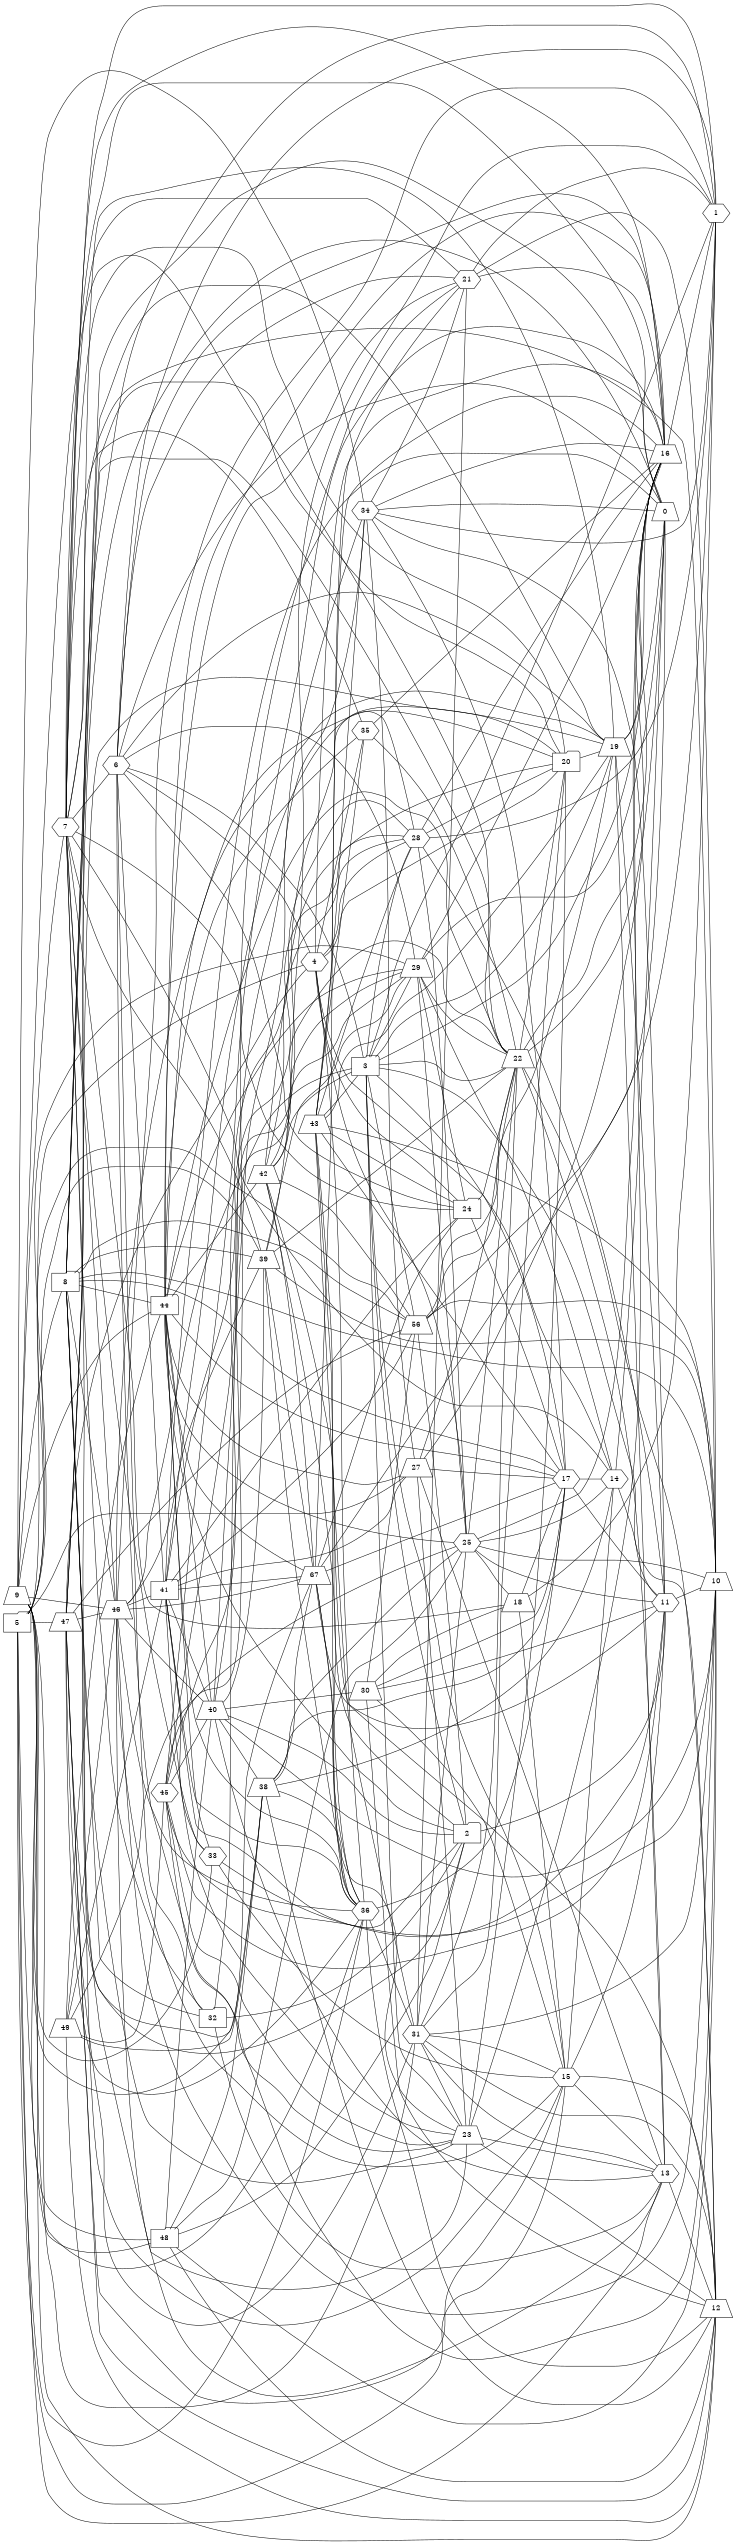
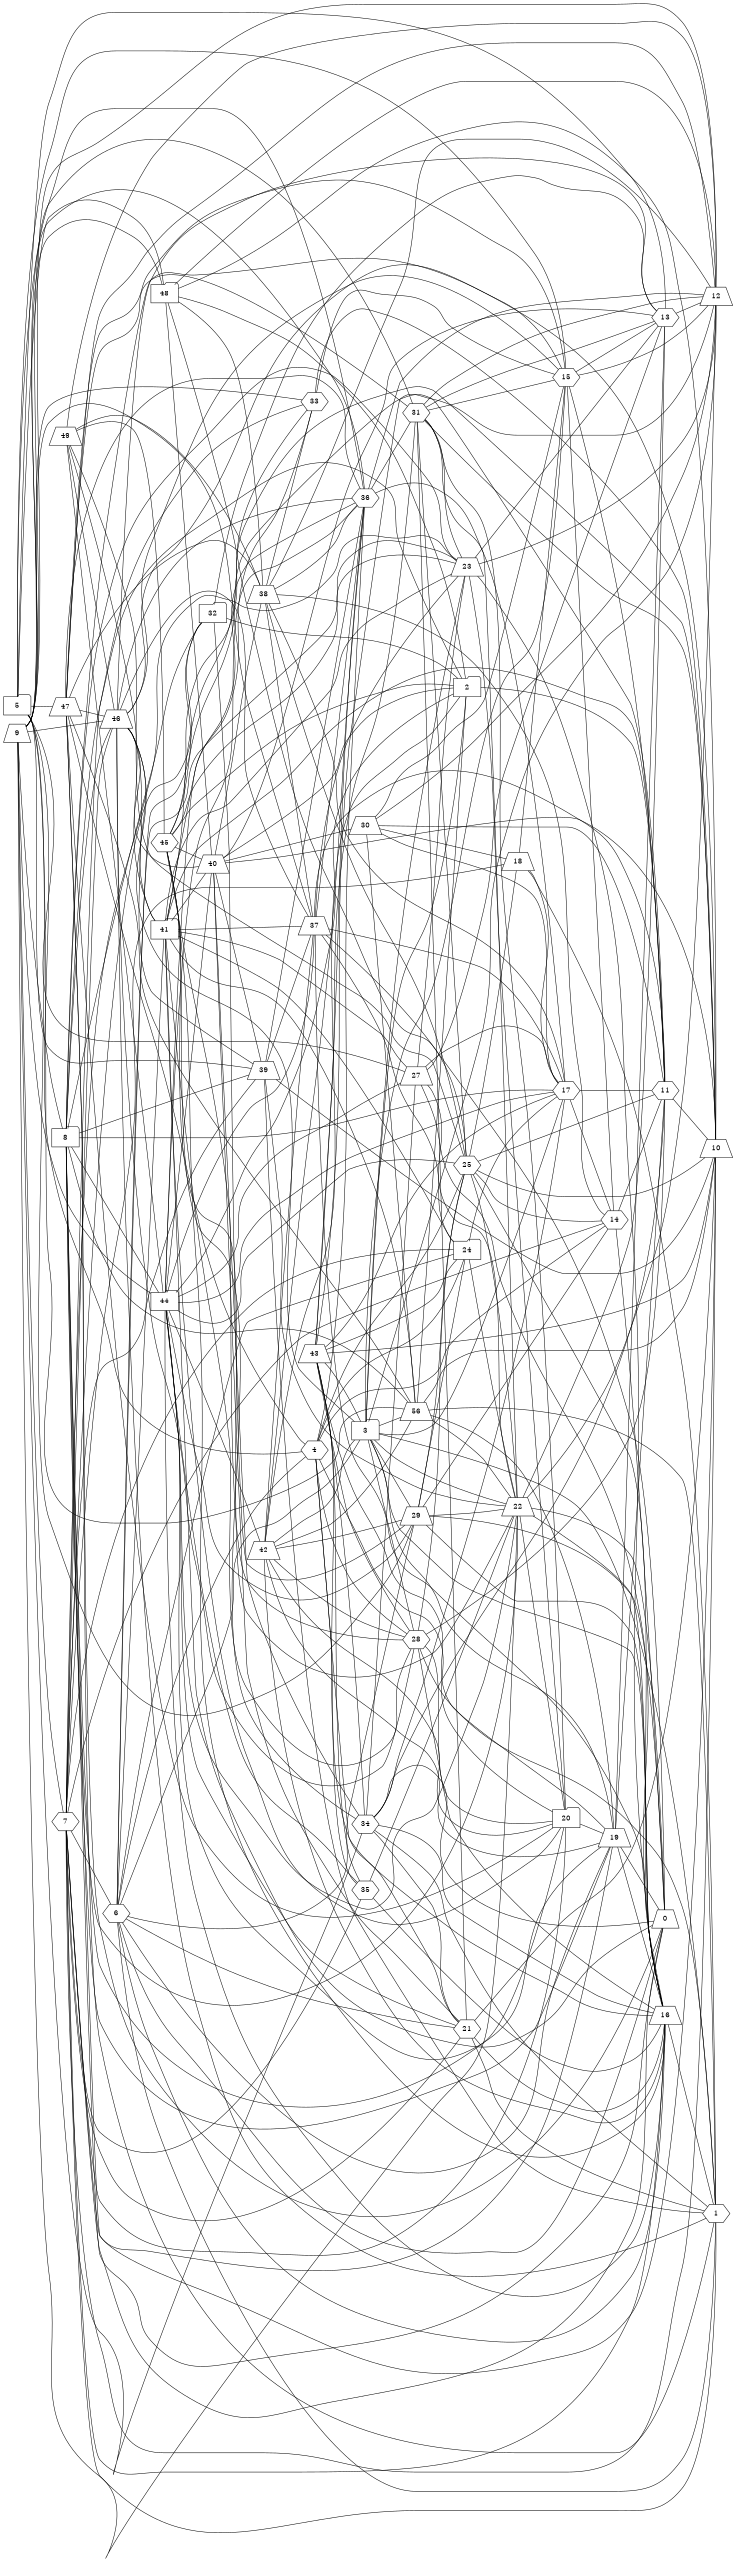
  digraph {
    rankdir=LR
    node [shape=trapezium]
    edge [color=black dir=none]
    5 [shape=folder]
    4 [shape=hexagon]
    29
    n4 [label=56]
    36 [shape=hexagon]
    27
    13 [shape=hexagon]
    48 [shape=folder]
    15 [shape=hexagon]
    39
    47
    35 [shape=hexagon]
    16
    20 [shape=folder]
    14 [shape=hexagon]
    28 [shape=hexagon]
    24 [shape=folder]
    25 [shape=hexagon]
    22
    0
    1 [shape=hexagon]
    2 [shape=folder]
    19
    10
    17 [shape=hexagon]
    12
    31 [shape=hexagon]
    11 [shape=hexagon]
    23
    34 [shape=hexagon]
    21 [shape=hexagon]
    9
    7 [shape=hexagon]
-   37 [label=67]
+   37
    44 [shape=folder]
    46
    33 [shape=hexagon]
    8 [shape=folder]
    6 [shape=hexagon]
    32 [shape=folder]
    18
    40
    38
    42
    41 [shape=folder]
    3 [shape=folder]
    30
    49
    45 [shape=hexagon]
    43
    subgraph sub_1 {
      5
      4
      29
      n4
      36
      27
      13
      48
      15
      39
      47
      35
      16
      20
      14
      28
      24
      25
      22
      0
      1
      2
      19
      10
      17
      12
      31
      11
      23
      34
      21
      9
      7
      37
      44
      46
      33
      8
      6
      32
      18
      40
      38
      42
      41
      3
      30
      49
      45
      43
    }
    5 -> 4
    5 -> 29
    5 -> n4
    5 -> 36
    5 -> 27
    5 -> 13
    5 -> 48
    5 -> 15
    5 -> 39
    5 -> 47
    4 -> 36
    4 -> 35
    4 -> 16
    4 -> 20
    4 -> 14
    4 -> 28
    4 -> 24
    4 -> 25
    29 -> 16
    29 -> 14
    29 -> 24
    29 -> 25
    29 -> 22
    29 -> 0
    n4 -> 22
    n4 -> 1
    n4 -> 2
    n4 -> 19
    n4 -> 10
    36 -> 17
    36 -> 12
    36 -> 31
    27 -> 13
    27 -> 16
    27 -> 22
    27 -> 17
    27 -> 23
    13 -> 12
    48 -> 25
    48 -> 2
    48 -> 10
    48 -> 12
    48 -> 40
    48 -> 38
    15 -> 13
    15 -> 14
    15 -> 12
    15 -> 11
-   39 -> 29
    39 -> 36
    39 -> 22
    39 -> 1
    39 -> 10
    39 -> 37
    47 -> 4
    47 -> n4
    47 -> 36
    47 -> 15
    47 -> 20
    47 -> 0
    47 -> 1
    47 -> 12
    47 -> 31
    47 -> 46
    47 -> 38
    35 -> 16
    35 -> 22
    16 -> 1
    20 -> 19
    14 -> 0
    14 -> 11
    28 -> 16
    28 -> 20
    28 -> 25
    28 -> 1
    28 -> 11
    24 -> 22
    24 -> 17
    25 -> 16
    25 -> 14
    25 -> 22
    25 -> 10
    25 -> 11
    25 -> 18
    22 -> 13
    22 -> 16
    22 -> 20
    22 -> 0
    22 -> 12
    2 -> 11
    19 -> 13
    19 -> 16
    19 -> 0
    19 -> 11
    17 -> 14
    17 -> 11
    31 -> 13
    31 -> 15
    31 -> 20
    31 -> 25
    31 -> 22
    31 -> 10
    31 -> 12
    31 -> 23
    31 -> 21
    11 -> 10
    23 -> 13
    23 -> 16
    23 -> 20
    23 -> 12
    34 -> 27
    34 -> 16
    34 -> 0
    34 -> 1
    34 -> 17
    34 -> 11
    34 -> 21
    21 -> 16
    21 -> 1
    21 -> 10
    9 -> 36
    9 -> 48
    9 -> 22
    9 -> 12
    9 -> 31
    9 -> 34
    9 -> 7
    9 -> 37
    9 -> 44
    9 -> 46
    9 -> 33
    9 -> 8
    7 -> 39
    7 -> 35
    7 -> 16
    7 -> 20
    7 -> 14
    7 -> 24
    7 -> 0
    7 -> 1
    7 -> 19
    7 -> 10
    7 -> 23
    7 -> 21
    7 -> 46
    7 -> 33
    7 -> 6
    7 -> 32
    7 -> 18
    37 -> 36
    37 -> 16
    37 -> 24
    37 -> 0
    37 -> 17
    37 -> 11
    37 -> 23
    44 -> 29
    44 -> 36
    44 -> 27
    44 -> 35
    44 -> 16
    44 -> 25
    44 -> 22
    44 -> 2
    44 -> 19
    44 -> 17
    44 -> 21
    44 -> 37
    44 -> 33
    44 -> 40
    44 -> 42
    46 -> 36
    46 -> 13
    46 -> 15
    46 -> 39
    46 -> 28
    46 -> 1
    46 -> 10
    46 -> 37
    46 -> 40
    46 -> 41
    46 -> 3
    33 -> 15
    33 -> 10
    8 -> n4
    8 -> 15
    8 -> 39
    8 -> 20
    8 -> 22
    8 -> 0
    8 -> 2
    8 -> 19
    8 -> 10
    8 -> 17
    8 -> 23
    8 -> 44
    8 -> 46
    8 -> 32
    6 -> 4
    6 -> 29
    6 -> 16
    6 -> 24
    6 -> 0
    6 -> 1
    6 -> 19
    6 -> 23
    6 -> 21
    6 -> 32
    6 -> 41
    6 -> 3
    32 -> 29
    32 -> 13
    32 -> 2
    18 -> 15
    18 -> 1
    18 -> 17
    40 -> 13
    40 -> 39
    40 -> 2
    40 -> 10
    40 -> 34
    40 -> 21
    40 -> 38
    40 -> 30
    38 -> 36
    38 -> 14
    38 -> 25
    38 -> 17
    38 -> 12
    38 -> 37
+   38 -> 33
    42 -> 29
    42 -> n4
    42 -> 36
+   42 -> 16
    42 -> 20
    42 -> 28
    42 -> 2
    42 -> 19
    42 -> 37
    42 -> 3
    41 -> n4
    41 -> 36
    41 -> 27
    41 -> 20
    41 -> 28
    41 -> 24
    41 -> 0
    41 -> 11
    41 -> 23
    41 -> 37
    41 -> 33
    41 -> 40
    3 -> 29
    3 -> n4
    3 -> 15
    3 -> 16
    3 -> 28
    3 -> 22
    3 -> 1
    3 -> 2
    3 -> 19
    3 -> 17
    3 -> 12
    3 -> 23
    30 -> n4
    30 -> 15
    30 -> 17
    30 -> 12
    30 -> 11
    30 -> 18
    49 -> 25
    49 -> 12
    49 -> 44
    49 -> 46
    49 -> 38
    49 -> 41
    49 -> 45
    45 -> 16
    45 -> 28
    45 -> 22
    45 -> 2
    45 -> 10
    45 -> 11
    45 -> 23
    45 -> 34
    45 -> 40
    43 -> 36
    43 -> 35
    43 -> 28
    43 -> 24
    43 -> 19
    43 -> 10
    43 -> 17
    43 -> 12
    43 -> 31
    43 -> 34
    43 -> 21
    43 -> 3
  }
